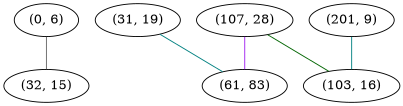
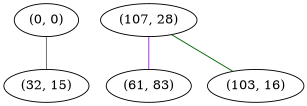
  graph {
    edge [color=teal weight=1]
-   "(0, 0)" [label="(0, 6)"]
+   "(0, 0)"
    "(32, 15)"
    n3 [label="(61, 83)"]
-   "(31, 19)"
    "(107, 28)"
    "(103, 16)"
-   "(201, 9)"
    "(0, 0)" -- "(32, 15)" [color=gray40 weight=4]
-   "(31, 19)" -- n3
    "(107, 28)" -- n3 [color=purple weight=2]
    "(107, 28)" -- "(103, 16)" [color=darkgreen]
-   "(201, 9)" -- "(103, 16)"
  }
